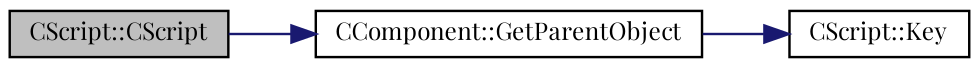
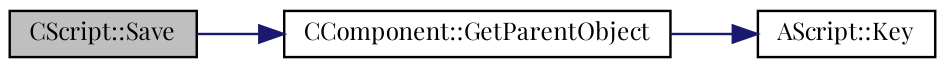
  digraph {
    fontname="Playfair Display"
    rankdir=LR
    node [color=black fillcolor=white fontname="Playfair Display" fontsize=10 shape=record style=filled]
    edge [color=midnightblue fontname="Playfair Display" fontsize=10 labelfontname=Helvetica labelfontsize=10 style=solid]
-   n1 [fillcolor=grey75 fontcolor=black height=0.2 label="CScript::CScript" width=0.4]
+   n1 [fillcolor=grey75 fontcolor=black height=0.2 label="CScript::Save" width=0.4]
    n2 [height=0.2 label="CComponent::GetParentObject" width=0.4]
-   n3 [height=0.2 label="CScript::Key" width=0.4]
+   n3 [height=0.2 label="AScript::Key" width=0.4]
    n1 -> n2
    n2 -> n3
  }
